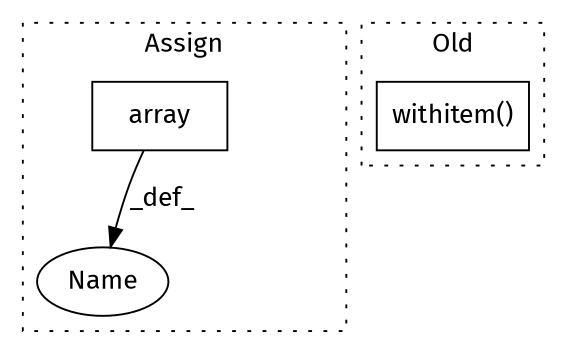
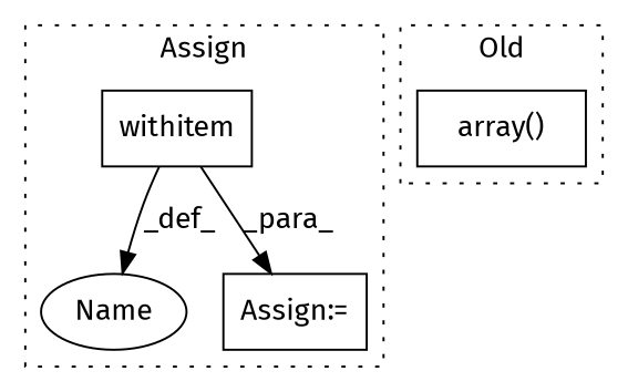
  digraph {
    fontname="Fira Sans"
    node [fontname="Fira Sans" shape=box]
    edge [fontname="Fira Sans"]
-   n1 [a=49 l=5 label=array s=7565]
+   n1 [a=49 l=5 label=withitem s=7565]
    n2 [a=87 l=3 label=Name s=7618 shape=ellipse]
-   n4 [a=75 l="22,10" label="withitem()" s="7182,7479"]
+   n3 [a=68 l=11 label="Assign:=" s=7675]
+   n4 [a=75 l="22,10" label="array()" s="7182,7479"]
    subgraph cluster_1 {
      label=Assign
      style=dotted
      n1
      n2
+     n3
    }
    subgraph cluster_2 {
      label=Old
      style=dotted
      n4
    }
    n1 -> n2 [label=_def_]
+   n1 -> n3 [label=_para_]
  }
